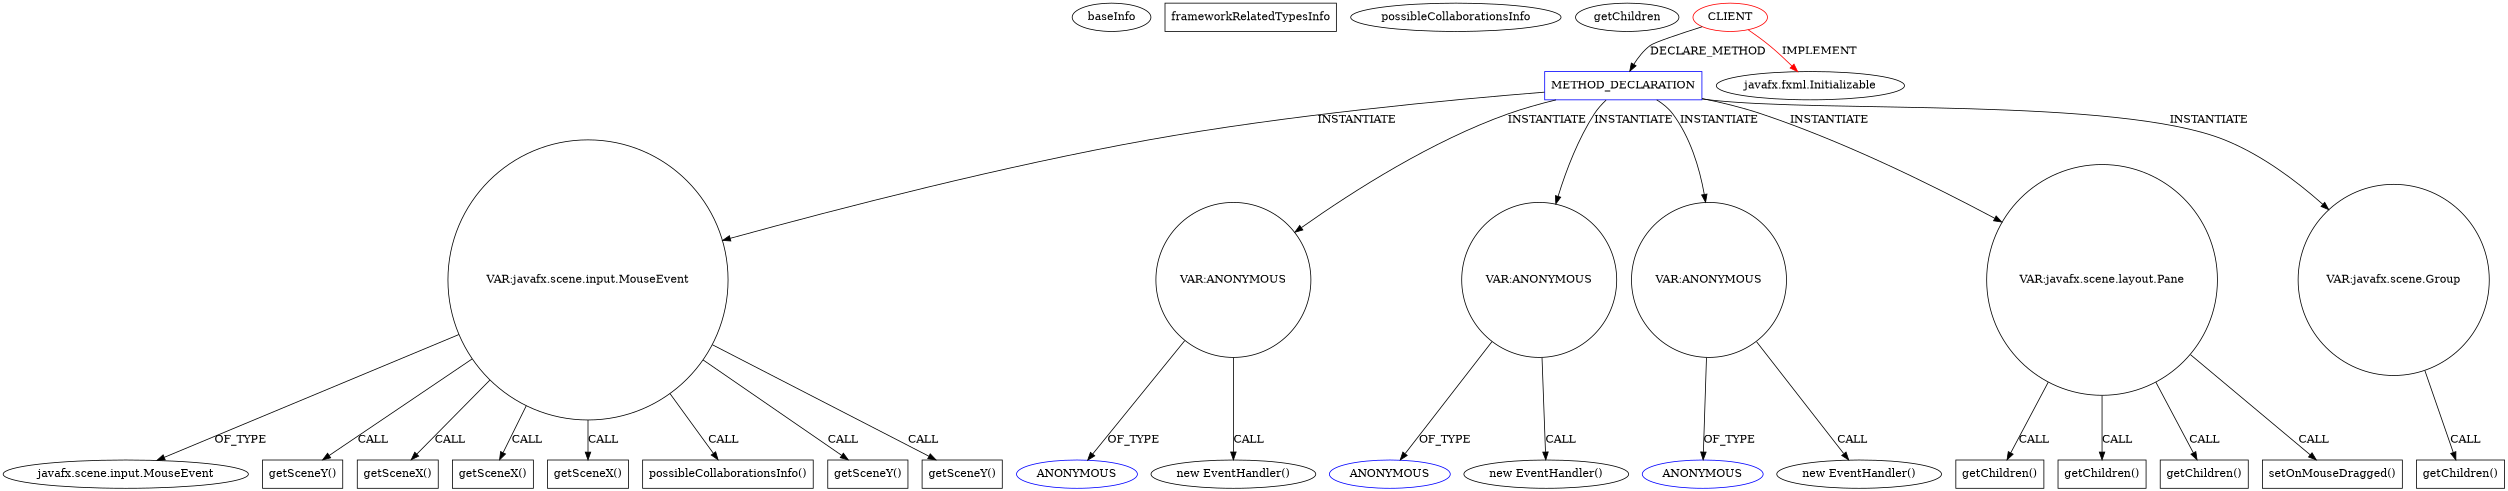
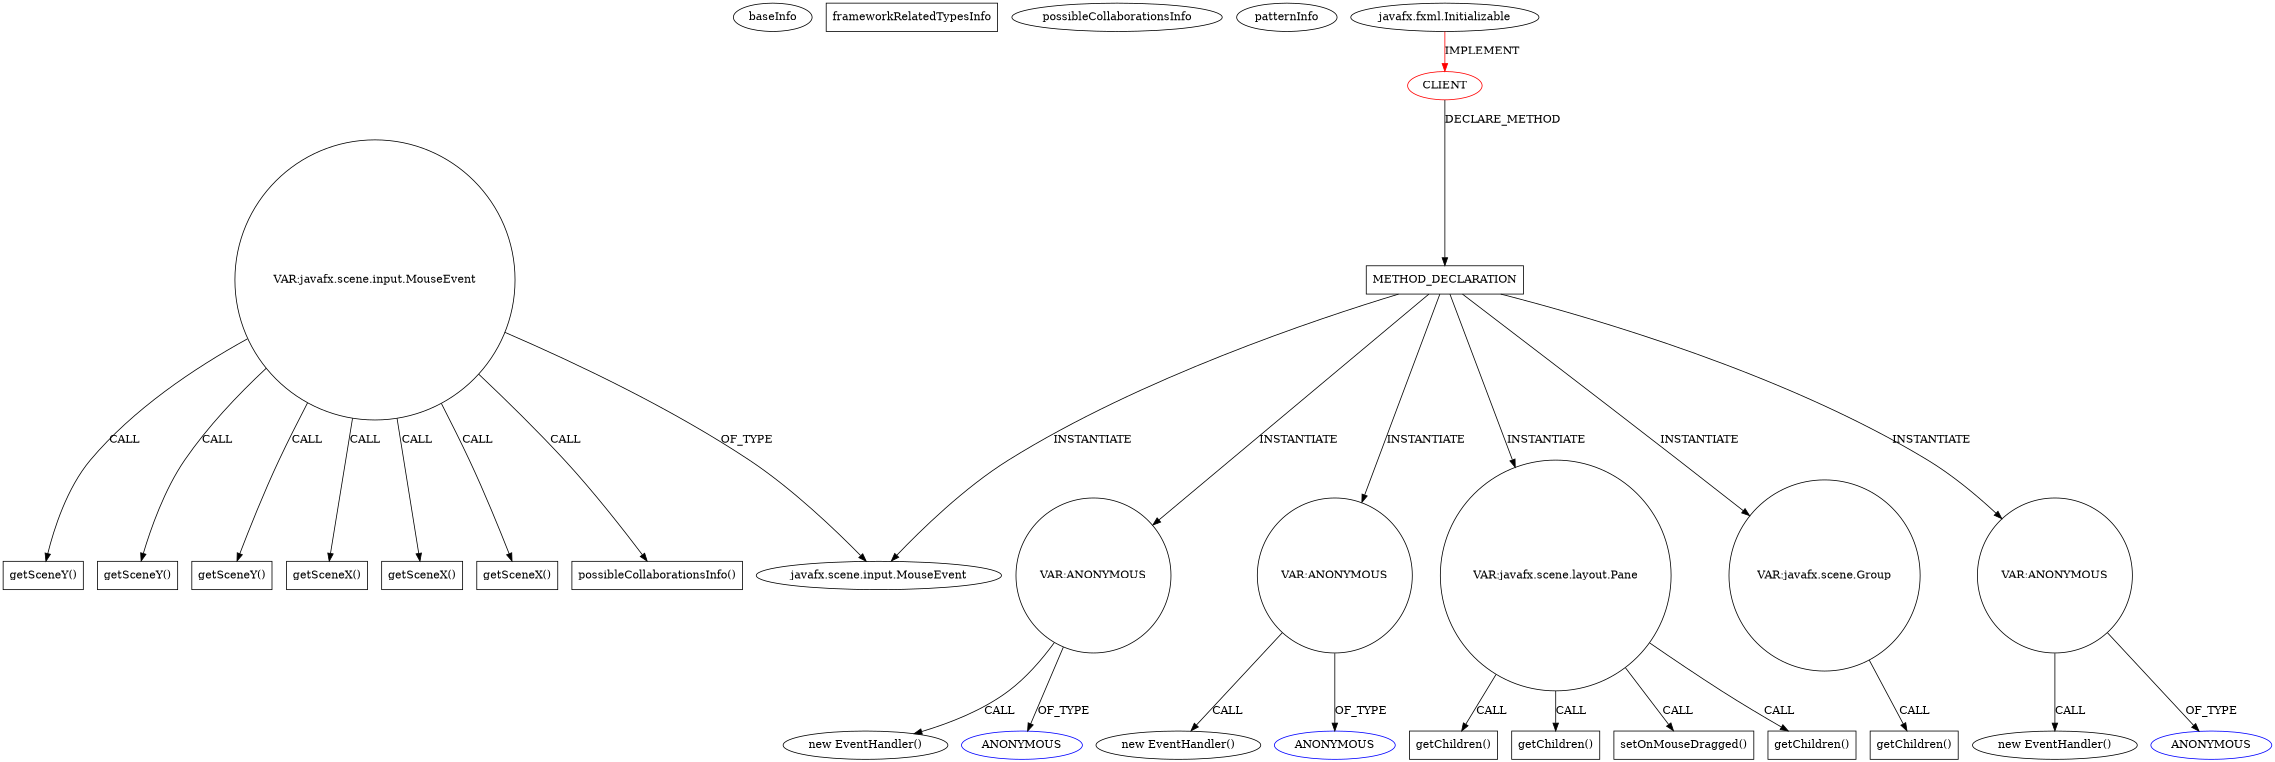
  digraph {
    node [shape=box isFrameworkType=false vertexType=INSIDE_CALL]
    baseInfo [category=pattern graphId=235 isAnonymous=false possibleRelation=false shape="" isFrameworkType="" vertexType=""]
    frameworkRelatedTypesInfo [0="javafx.fxml.Initializable" isFrameworkType="" vertexType=""]
    possibleCollaborationsInfo [shape="" isFrameworkType="" vertexType=""]
-   patternInfo [frequency=2.0 patternRootClient=0 label=getChildren shape="" isFrameworkType="" vertexType=""]
+   patternInfo [frequency=2.0 patternRootClient=0 shape="" isFrameworkType="" vertexType=""]
    n5 [label="javafx.scene.input.MouseEvent" vertexType=FRAMEWORK_CLASS_TYPE shape=""]
    n6 [label="VAR:javafx.scene.input.MouseEvent" shape=circle vertexType=VARIABLE_EXPRESION]
    n7 [label="getSceneY()"]
    n8 [label="getSceneX()"]
    n9 [label="getSceneX()"]
    n10 [label="getSceneX()"]
    n11 [label="possibleCollaborationsInfo()"]
    n12 [label="getSceneY()"]
    n13 [label="getSceneY()"]
-   n14 [label=METHOD_DECLARATION vertexType=CLIENT_METHOD_DECLARATION color=blue]
+   n14 [label=METHOD_DECLARATION vertexType=CLIENT_METHOD_DECLARATION]
    n15 [label="VAR:ANONYMOUS" shape=circle vertexType=VARIABLE_EXPRESION]
    n16 [label="VAR:ANONYMOUS" shape=circle vertexType=VARIABLE_EXPRESION]
    n17 [label="VAR:ANONYMOUS" shape=circle vertexType=VARIABLE_EXPRESION]
    n18 [label="VAR:javafx.scene.layout.Pane" shape=circle vertexType=VARIABLE_EXPRESION]
    n19 [label="VAR:javafx.scene.Group" shape=circle vertexType=VARIABLE_EXPRESION]
    n20 [color=blue label=ANONYMOUS vertexType=REFERENCE_ANONYMOUS_DECLARATION shape=""]
    n21 [label="new EventHandler()" vertexType=CONSTRUCTOR_CALL shape=""]
    n22 [color=blue label=ANONYMOUS vertexType=REFERENCE_ANONYMOUS_DECLARATION shape=""]
    n23 [label="new EventHandler()" vertexType=CONSTRUCTOR_CALL shape=""]
    n24 [color=blue label=ANONYMOUS vertexType=REFERENCE_ANONYMOUS_DECLARATION shape=""]
    n25 [label="new EventHandler()" vertexType=CONSTRUCTOR_CALL shape=""]
    n26 [label="getChildren()"]
    n27 [label="getChildren()"]
    n28 [label="getChildren()"]
    n29 [label="setOnMouseDragged()"]
    n30 [label="getChildren()"]
    n31 [color=red label=CLIENT vertexType=ROOT_CLIENT_CLASS_DECLARATION shape=""]
    n32 [label="javafx.fxml.Initializable" vertexType=FRAMEWORK_INTERFACE_TYPE shape=""]
    n6 -> n5 [label=OF_TYPE]
    n6 -> n7 [label=CALL]
    n6 -> n8 [label=CALL]
    n6 -> n9 [label=CALL]
    n6 -> n10 [label=CALL]
    n6 -> n11 [label=CALL]
    n6 -> n12 [label=CALL]
    n6 -> n13 [label=CALL]
-   n14 -> n6 [label=INSTANTIATE]
+   n14 -> n5 [label=INSTANTIATE]
    n14 -> n15 [label=INSTANTIATE]
    n14 -> n16 [label=INSTANTIATE]
    n14 -> n17 [label=INSTANTIATE]
    n14 -> n18 [label=INSTANTIATE]
    n14 -> n19 [label=INSTANTIATE]
    n15 -> n20 [label=OF_TYPE]
    n15 -> n21 [label=CALL]
    n16 -> n22 [label=OF_TYPE]
    n16 -> n23 [label=CALL]
    n17 -> n24 [label=OF_TYPE]
    n17 -> n25 [label=CALL]
    n18 -> n26 [label=CALL]
    n18 -> n27 [label=CALL]
    n18 -> n28 [label=CALL]
    n18 -> n29 [label=CALL]
    n19 -> n30 [label=CALL]
    n31 -> n14 [label=DECLARE_METHOD]
-   n31 -> n32 [color=red label=IMPLEMENT]
+   n32 -> n31 [color=red label=IMPLEMENT]
  }
